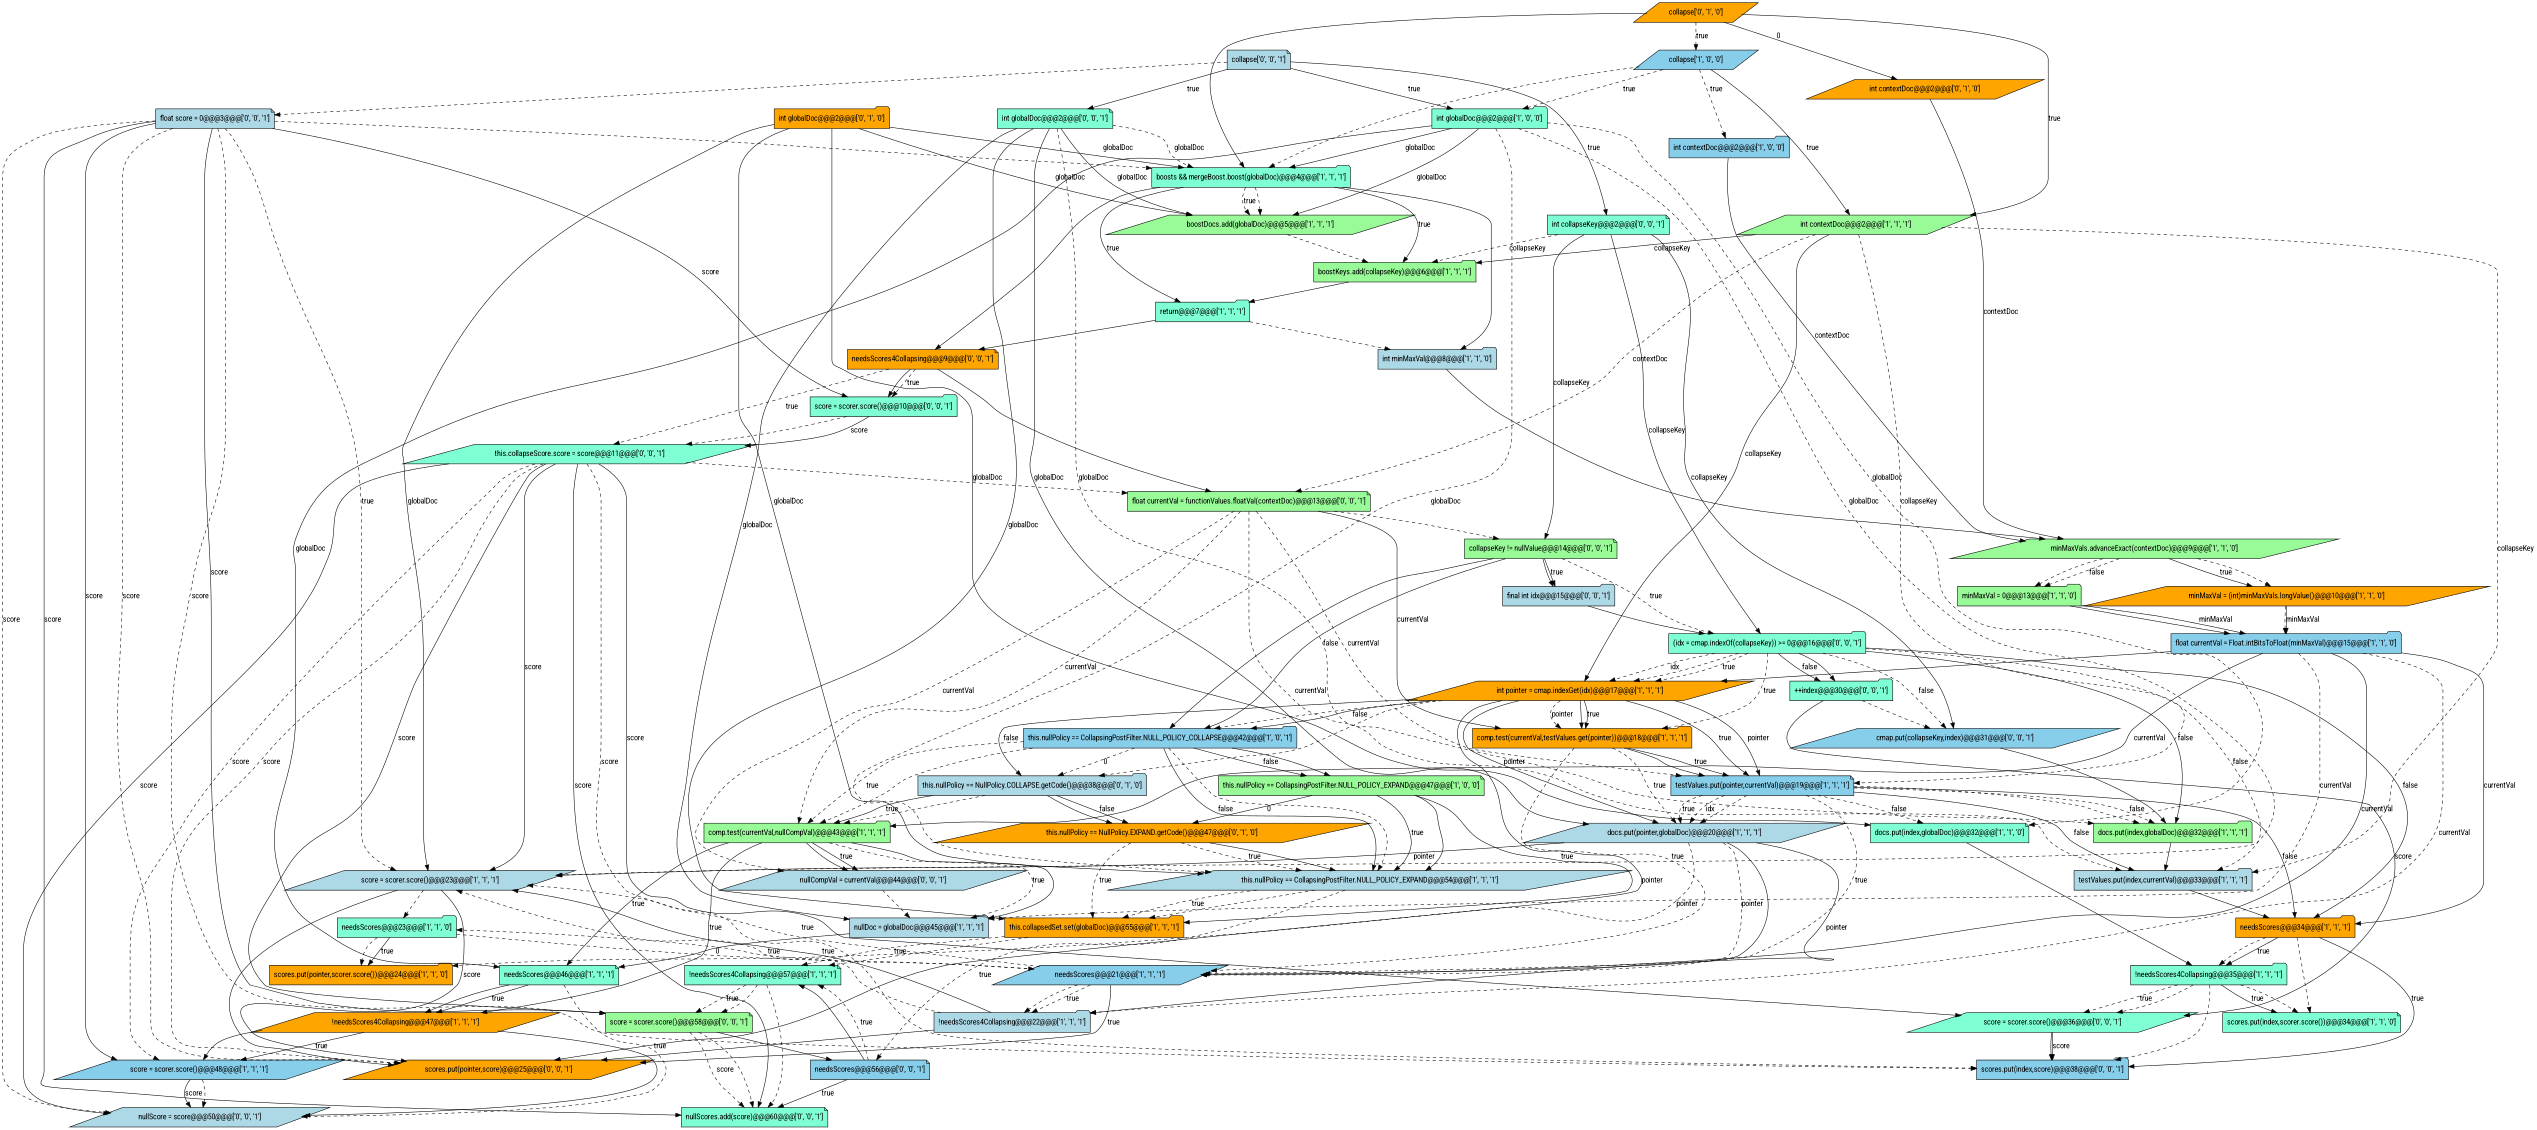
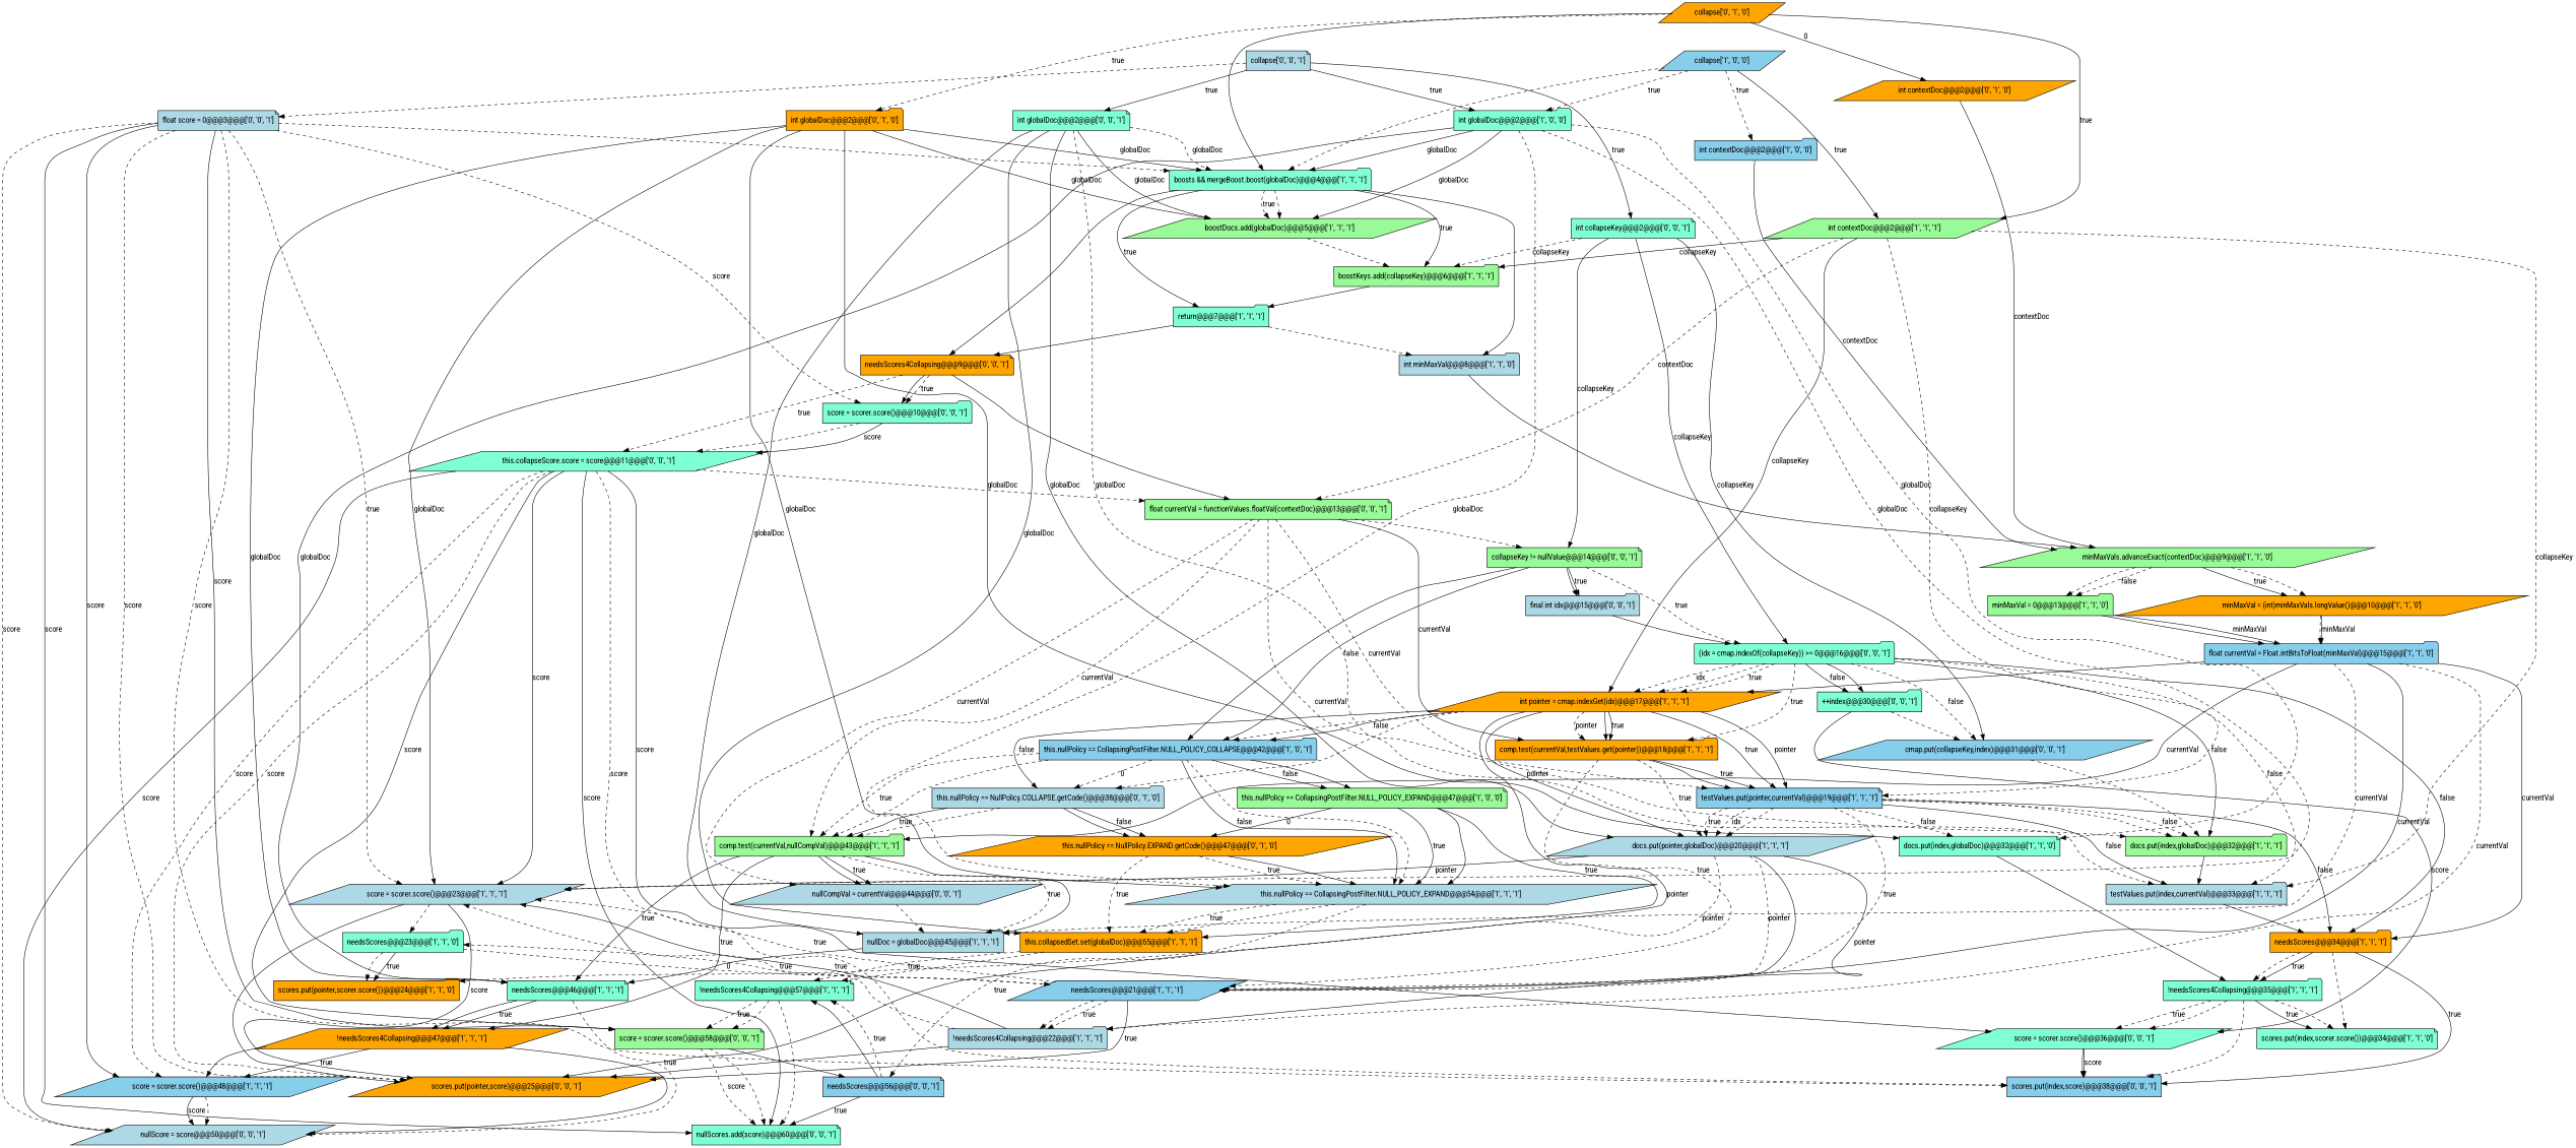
  digraph {
    fontname="Roboto Condensed"
    node [fillcolor=aquamarine fontname="Roboto Condensed" shape=folder style=filled]
    edge [fontname="Roboto Condensed" style=solid]
    n1 [label="this.collapseScore.score = score@@@11@@@['0', '0', '1']" shape=parallelogram]
    n2 [fillcolor=lightblue label="nullScore = score@@@50@@@['0', '0', '1']" shape=parallelogram]
    n3 [fillcolor=skyblue label="score = scorer.score()@@@48@@@['1', '1', '1']" shape=parallelogram]
    n4 [fillcolor=skyblue label="scores.put(index,score)@@@38@@@['0', '0', '1']"]
    n5 [label="score = scorer.score()@@@36@@@['0', '0', '1']" shape=parallelogram]
    n6 [fillcolor=palegreen label="float currentVal = functionValues.floatVal(contextDoc)@@@13@@@['0', '0', '1']" shape=note]
    n7 [label="nullScores.add(score)@@@60@@@['0', '0', '1']" shape=note]
    n8 [fillcolor=palegreen label="score = scorer.score()@@@58@@@['0', '0', '1']" shape=note]
    n9 [fillcolor=lightblue label="score = scorer.score()@@@23@@@['1', '1', '1']" shape=parallelogram]
    n10 [fillcolor=orange label="scores.put(pointer,score)@@@25@@@['0', '0', '1']" shape=parallelogram]
    n11 [fillcolor=lightblue label="testValues.put(index,currentVal)@@@33@@@['1', '1', '1']"]
    n12 [fillcolor=palegreen label="comp.test(currentVal,nullCompVal)@@@43@@@['1', '1', '1']"]
    n13 [fillcolor=lightblue label="nullCompVal = currentVal@@@44@@@['0', '0', '1']" shape=parallelogram]
    n14 [fillcolor=skyblue label="testValues.put(pointer,currentVal)@@@19@@@['1', '1', '1']" shape=note]
    n15 [fillcolor=palegreen label="collapseKey != nullValue@@@14@@@['0', '0', '1']" shape=note]
    n16 [fillcolor=orange label="comp.test(currentVal,testValues.get(pointer))@@@18@@@['1', '1', '1']"]
    n17 [fillcolor=skyblue label="needsScores@@@56@@@['0', '0', '1']" shape=note]
    n18 [label="needsScores@@@23@@@['1', '1', '0']"]
    n19 [fillcolor=orange label="needsScores@@@34@@@['1', '1', '1']"]
    n20 [label="!needsScores4Collapsing@@@35@@@['1', '1', '1']"]
    n21 [label="scores.put(index,scorer.score())@@@34@@@['1', '1', '0']" shape=note]
    n22 [fillcolor=lightblue label="this.nullPolicy == NullPolicy.COLLAPSE.getCode()@@@38@@@['0', '1', '0']"]
    n23 [fillcolor=orange label="this.nullPolicy == NullPolicy.EXPAND.getCode()@@@47@@@['0', '1', '0']" shape=parallelogram]
    n24 [fillcolor=lightblue label="nullDoc = globalDoc@@@45@@@['1', '1', '1']"]
    n25 [label="needsScores@@@46@@@['1', '1', '1']" shape=note]
    n26 [fillcolor=orange label="!needsScores4Collapsing@@@47@@@['1', '1', '1']" shape=parallelogram]
    n27 [fillcolor=orange label="this.collapsedSet.set(globalDoc)@@@55@@@['1', '1', '1']"]
    n28 [fillcolor=lightblue label="this.nullPolicy == CollapsingPostFilter.NULL_POLICY_EXPAND@@@54@@@['1', '1', '1']" shape=parallelogram]
    n29 [label="!needsScores4Collapsing@@@57@@@['1', '1', '1']" shape=note]
    n30 [fillcolor=orange label="int contextDoc@@@2@@@['0', '1', '0']" shape=parallelogram]
    n31 [fillcolor=palegreen label="minMaxVals.advanceExact(contextDoc)@@@9@@@['1', '1', '0']" shape=parallelogram]
    n32 [fillcolor=palegreen label="minMaxVal = 0@@@13@@@['1', '1', '0']"]
    n33 [fillcolor=orange label="minMaxVal = (int)minMaxVals.longValue()@@@10@@@['1', '1', '0']" shape=parallelogram]
    n34 [fillcolor=lightblue label="int minMaxVal@@@8@@@['1', '1', '0']"]
    n35 [label="++index@@@30@@@['0', '0', '1']"]
    n36 [fillcolor=skyblue label="cmap.put(collapseKey,index)@@@31@@@['0', '0', '1']" shape=parallelogram]
    n37 [fillcolor=palegreen label="docs.put(index,globalDoc)@@@32@@@['1', '1', '1']"]
    n38 [fillcolor=lightblue label="docs.put(pointer,globalDoc)@@@20@@@['1', '1', '1']" shape=parallelogram]
    n39 [label="docs.put(index,globalDoc)@@@32@@@['1', '1', '0']" shape=note]
    n40 [fillcolor=skyblue label="needsScores@@@21@@@['1', '1', '1']" shape=parallelogram]
    n41 [fillcolor=orange label="scores.put(pointer,scorer.score())@@@24@@@['1', '1', '0']"]
    n42 [fillcolor=lightblue label="!needsScores4Collapsing@@@22@@@['1', '1', '1']"]
    n43 [fillcolor=lightblue label="final int idx@@@15@@@['0', '0', '1']"]
    n44 [label="(idx = cmap.indexOf(collapseKey)) >= 0@@@16@@@['0', '0', '1']"]
    n45 [fillcolor=orange label="int pointer = cmap.indexGet(idx)@@@17@@@['1', '1', '1']" shape=parallelogram]
    n46 [fillcolor=lightblue label="collapse['0', '0', '1']" shape=note]
    n47 [fillcolor=lightblue label="float score = 0@@@3@@@['0', '0', '1']" shape=note]
    n48 [label="int globalDoc@@@2@@@['0', '0', '1']" shape=note]
    n49 [label="int collapseKey@@@2@@@['0', '0', '1']" shape=note]
    n50 [label="int globalDoc@@@2@@@['1', '0', '0']"]
    n51 [label="boosts && mergeBoost.boost(globalDoc)@@@4@@@['1', '1', '1']"]
    n52 [label="score = scorer.score()@@@10@@@['0', '0', '1']"]
    n53 [fillcolor=palegreen label="boostDocs.add(globalDoc)@@@5@@@['1', '1', '1']" shape=parallelogram]
    n54 [fillcolor=palegreen label="int contextDoc@@@2@@@['1', '1', '1']" shape=parallelogram]
    n55 [fillcolor=palegreen label="boostKeys.add(collapseKey)@@@6@@@['1', '1', '1']"]
    n56 [label="return@@@7@@@['1', '1', '1']"]
    n57 [fillcolor=orange label="needsScores4Collapsing@@@9@@@['0', '0', '1']" shape=note]
    n58 [fillcolor=palegreen label="this.nullPolicy == CollapsingPostFilter.NULL_POLICY_EXPAND@@@47@@@['1', '0', '0']" shape=note]
    n59 [fillcolor=skyblue label="this.nullPolicy == CollapsingPostFilter.NULL_POLICY_COLLAPSE@@@42@@@['1', '0', '1']"]
    n60 [fillcolor=skyblue label="int contextDoc@@@2@@@['1', '0', '0']"]
    n61 [fillcolor=skyblue label="float currentVal = Float.intBitsToFloat(minMaxVal)@@@15@@@['1', '1', '0']"]
    n62 [fillcolor=orange label="int globalDoc@@@2@@@['0', '1', '0']"]
    n63 [fillcolor=orange label="collapse['0', '1', '0']" shape=parallelogram]
    n64 [fillcolor=skyblue label="collapse['1', '0', '0']" shape=parallelogram]
    n1 -> n2 [label=score]
    n1 -> n3 [label=score style=dashed]
    n1 -> n4 [label=score style=dashed]
    n1 -> n5 [label=score]
    n1 -> n6 [style=dashed]
    n1 -> n7 [label=score]
    n1 -> n8 [label=score]
    n1 -> n9 [label=score]
    n1 -> n10 [label=score style=dashed]
    n3 -> n2 [style=dashed]
    n3 -> n2 [label=score]
    n5 -> n4 [label=score]
    n5 -> n4
    n6 -> n11 [label=currentVal style=dashed]
    n6 -> n12 [label=currentVal style=dashed]
    n6 -> n13 [label=currentVal style=dashed]
    n6 -> n14 [label=currentVal style=dashed]
    n6 -> n15 [style=dashed]
    n6 -> n16 [label=currentVal]
    n8 -> n7 [label=score style=dashed]
    n8 -> n7 [style=dashed]
    n8 -> n17
    n9 -> n10 [label=score]
    n9 -> n10
    n9 -> n18 [style=dashed]
    n11 -> n19
    n12 -> n13 [label=true]
    n12 -> n13
    n12 -> n24 [label=true style=dashed]
    n12 -> n24
    n12 -> n25 [label=true]
    n12 -> n26 [label=true]
    n13 -> n24 [style=dashed]
    n14 -> n11 [label=false]
    n14 -> n19 [label=false]
    n14 -> n37 [label=false style=dashed]
    n14 -> n37 [style=dashed]
    n14 -> n38 [label=idx style=dashed]
    n14 -> n38 [style=dashed]
    n14 -> n38 [label=true style=dashed]
    n14 -> n39 [label=false style=dashed]
    n14 -> n40 [label=true style=dashed]
    n15 -> n43 [label=true]
    n15 -> n43
    n15 -> n44 [label=true style=dashed]
    n15 -> n59 [label=false]
    n15 -> n59
    n16 -> n14
    n16 -> n14 [label=true]
    n16 -> n38 [label=true style=dashed]
    n16 -> n40 [label=true style=dashed]
    n17 -> n7 [label=true]
    n17 -> n29 [label=true style=dashed]
    n17 -> n29
    n18 -> n40 [label=0 style=dashed]
    n18 -> n41 [style=dashed]
    n18 -> n41 [label=true]
    n19 -> n4 [label=true]
    n19 -> n20 [label=true]
    n19 -> n20 [style=dashed]
    n19 -> n21 [style=dashed]
    n20 -> n4 [style=dashed]
    n20 -> n5 [label=true style=dashed]
    n20 -> n5 [style=dashed]
    n20 -> n21 [style=dashed]
    n20 -> n21 [label=true]
    n22 -> n12 [style=dashed]
    n22 -> n12 [label=true]
    n22 -> n23 [label=false]
    n22 -> n23
    n23 -> n27 [label=true style=dashed]
    n23 -> n28 [label=true style=dashed]
    n23 -> n28
    n24 -> n25
    n25 -> n2 [label=true style=dashed]
    n25 -> n26 [label=true]
    n25 -> n26
    n26 -> n2
    n26 -> n3
    n26 -> n3 [label=true]
    n27 -> n29 [style=dashed]
    n27 -> n29 [label=true style=dashed]
    n28 -> n17 [label=true style=dashed]
    n28 -> n27 [label=true style=dashed]
    n28 -> n27 [style=dashed]
    n29 -> n7 [style=dashed]
    n29 -> n8 [label=true style=dashed]
    n29 -> n8 [style=dashed]
    n30 -> n31 [label=contextDoc]
    n31 -> n32 [label=false style=dashed]
    n31 -> n32 [style=dashed]
    n31 -> n33 [label=true]
    n31 -> n33 [style=dashed]
    n32 -> n61
    n32 -> n61 [label=minMaxVal]
    n33 -> n61 [style=dashed]
    n33 -> n61 [label=minMaxVal]
    n34 -> n31
    n35 -> n5 [label=score]
    n35 -> n36 [style=dashed]
-   n36 -> n37
+   n36 -> n37 [style=dashed]
    n37 -> n11
    n38 -> n9 [label=pointer]
    n38 -> n40 [label=pointer style=dashed]
    n38 -> n40
    n38 -> n41 [label=pointer style=dashed]
    n38 -> n42 [label=pointer]
    n39 -> n20
    n40 -> n9 [label=true style=dashed]
    n40 -> n10 [label=true]
    n40 -> n18 [label=true style=dashed]
    n40 -> n42 [label=true style=dashed]
    n40 -> n42 [style=dashed]
    n42 -> n9 [label=true]
    n42 -> n9 [style=dashed]
    n42 -> n10
    n43 -> n44
    n44 -> n11 [label=false style=dashed]
    n44 -> n16 [label=true style=dashed]
    n44 -> n19 [label=false]
    n44 -> n35 [label=false]
    n44 -> n35
    n44 -> n36 [label=false style=dashed]
    n44 -> n37 [label=false]
    n44 -> n45 [label=idx style=dashed]
    n44 -> n45 [style=dashed]
    n44 -> n45 [label=true style=dashed]
    n45 -> n10 [label=pointer]
    n45 -> n14 [label=true]
    n45 -> n14 [label=pointer]
    n45 -> n16 [label=pointer style=dashed]
    n45 -> n16
    n45 -> n16 [label=true]
    n45 -> n22 [style=dashed]
    n45 -> n22 [label=false]
    n45 -> n38 [label=pointer]
    n45 -> n59 [style=dashed]
    n45 -> n59 [label=false]
    n46 -> n47 [style=dashed]
    n46 -> n48 [label=true]
    n46 -> n49 [label=true]
    n46 -> n50 [label=true]
    n47 -> n2 [label=score style=dashed]
    n47 -> n3 [label=score]
    n47 -> n4 [label=score style=dashed]
    n47 -> n7 [label=score]
    n47 -> n8 [label=score]
    n47 -> n9 [label=true style=dashed]
    n47 -> n10 [label=score style=dashed]
    n47 -> n51 [style=dashed]
-   n47 -> n52 [label=score]
+   n47 -> n52 [label=score style=dashed]
    n48 -> n24 [label=globalDoc]
    n48 -> n27 [label=globalDoc]
    n48 -> n37 [label=globalDoc style=dashed]
    n48 -> n38 [label=globalDoc]
    n48 -> n51 [label=globalDoc style=dashed]
    n48 -> n53 [label=globalDoc]
    n49 -> n15 [label=collapseKey]
    n49 -> n36 [label=collapseKey]
    n49 -> n44 [label=collapseKey]
    n49 -> n55 [label=collapseKey style=dashed]
    n50 -> n9 [label=globalDoc style=dashed]
    n50 -> n25 [label=globalDoc]
    n50 -> n28 [label=globalDoc style=dashed]
    n50 -> n39 [label=globalDoc style=dashed]
    n50 -> n51 [label=globalDoc]
    n50 -> n53 [label=globalDoc]
    n51 -> n34
    n51 -> n53 [style=dashed]
    n51 -> n53 [label=true style=dashed]
    n51 -> n55 [label=true]
    n51 -> n56 [label=true]
    n51 -> n57
    n52 -> n1 [label=score]
    n52 -> n1 [style=dashed]
    n53 -> n55 [style=dashed]
    n54 -> n6 [label=contextDoc style=dashed]
    n54 -> n11 [label=collapseKey style=dashed]
    n54 -> n14 [label=collapseKey style=dashed]
    n54 -> n45 [label=collapseKey]
    n54 -> n55 [label=collapseKey]
    n55 -> n56
    n56 -> n34 [style=dashed]
    n56 -> n57
    n57 -> n1 [label=true style=dashed]
    n57 -> n6
    n57 -> n52
    n57 -> n52 [label=true style=dashed]
    n58 -> n23 [label=0]
    n58 -> n27 [label=true]
    n58 -> n28
    n58 -> n28 [label=true]
    n59 -> n12 [label=true style=dashed]
    n59 -> n12 [style=dashed]
    n59 -> n22 [label=0 style=dashed]
    n59 -> n28 [label=false]
    n59 -> n28 [style=dashed]
    n59 -> n58 [label=false]
    n59 -> n58
    n60 -> n31 [label=contextDoc]
    n61 -> n12 [label=currentVal]
    n61 -> n19 [label=currentVal]
    n61 -> n24 [label=currentVal style=dashed]
    n61 -> n40 [label=currentVal]
    n61 -> n42 [label=currentVal style=dashed]
    n61 -> n45
    n62 -> n9 [label=globalDoc]
+   n62 -> n25 [label=globalDoc]
    n62 -> n28 [label=globalDoc]
    n62 -> n39 [label=globalDoc]
    n62 -> n51 [label=globalDoc]
    n62 -> n53 [label=globalDoc]
    n63 -> n30 [label=0]
    n63 -> n51
    n63 -> n54 [label=true]
-   n63 -> n64 [label=true style=dashed]
+   n63 -> n62 [label=true style=dashed]
    n64 -> n50 [label=true style=dashed]
    n64 -> n51 [style=dashed]
    n64 -> n54 [label=true]
    n64 -> n60 [label=true style=dashed]
  }
